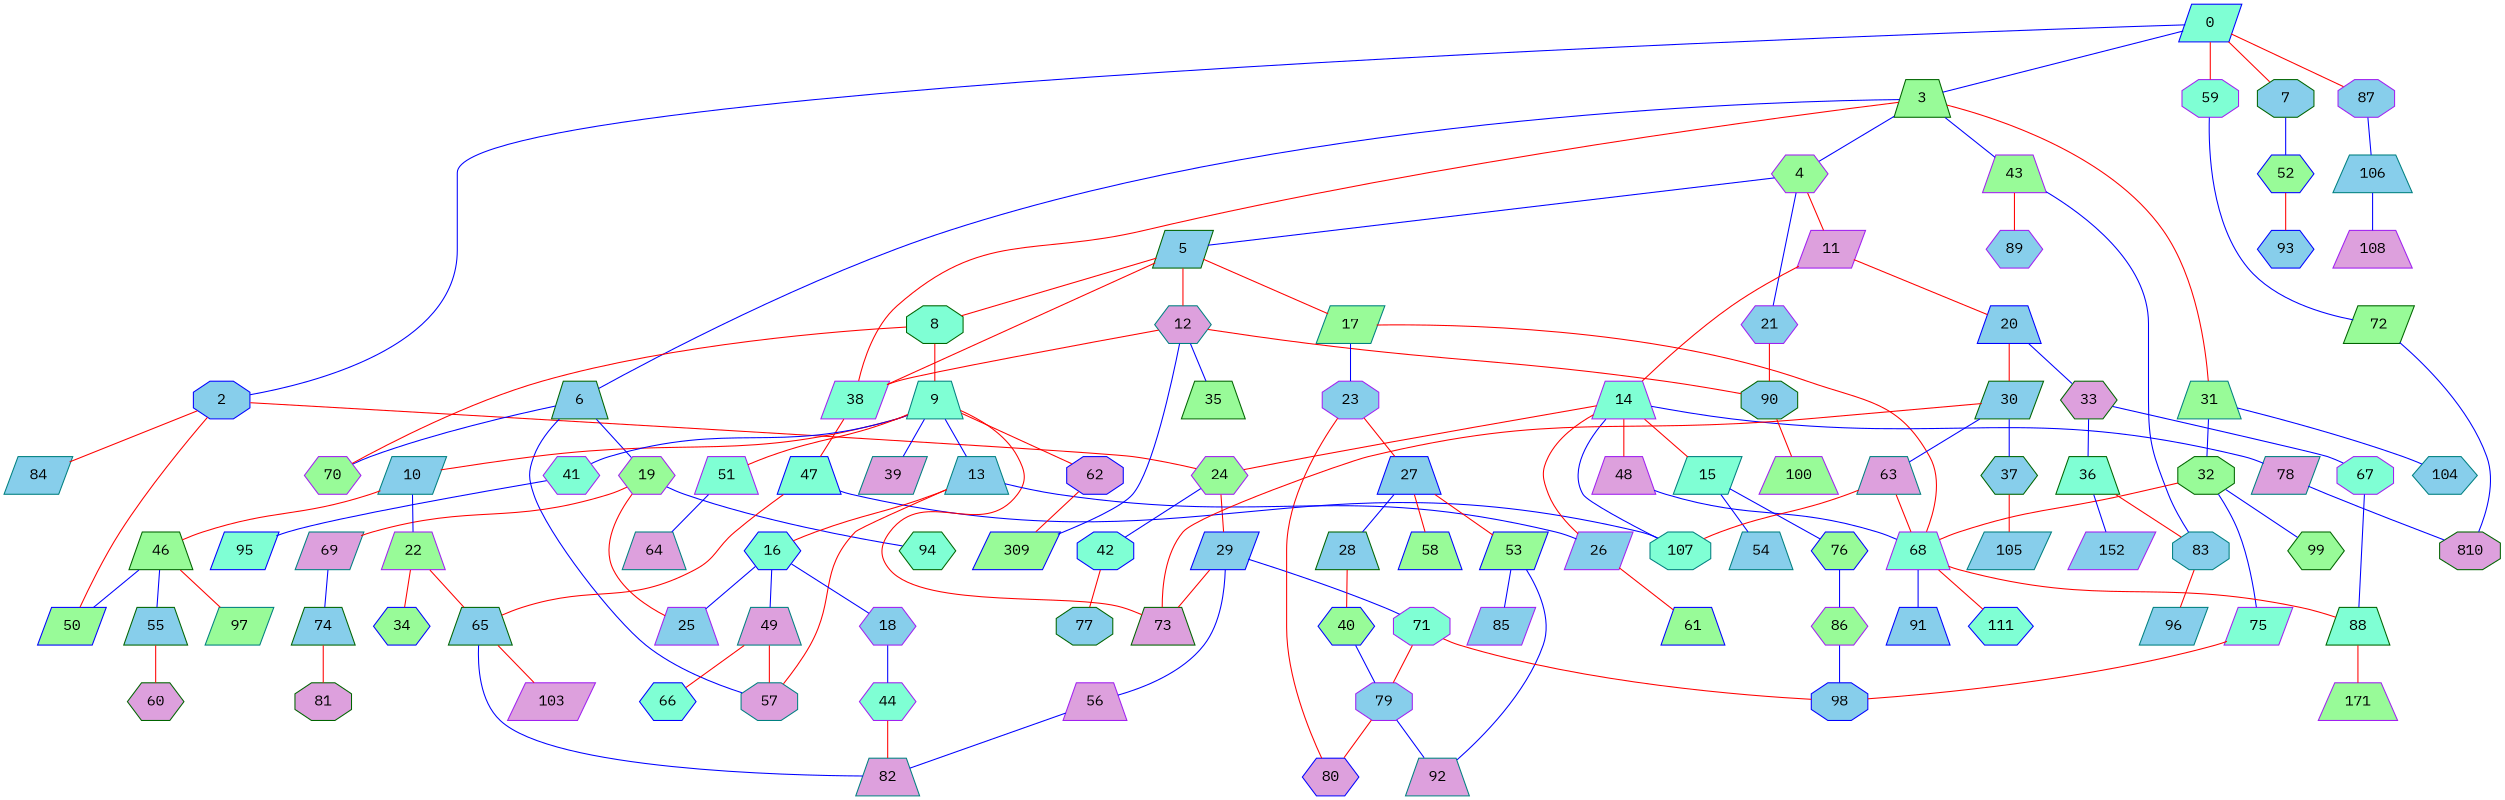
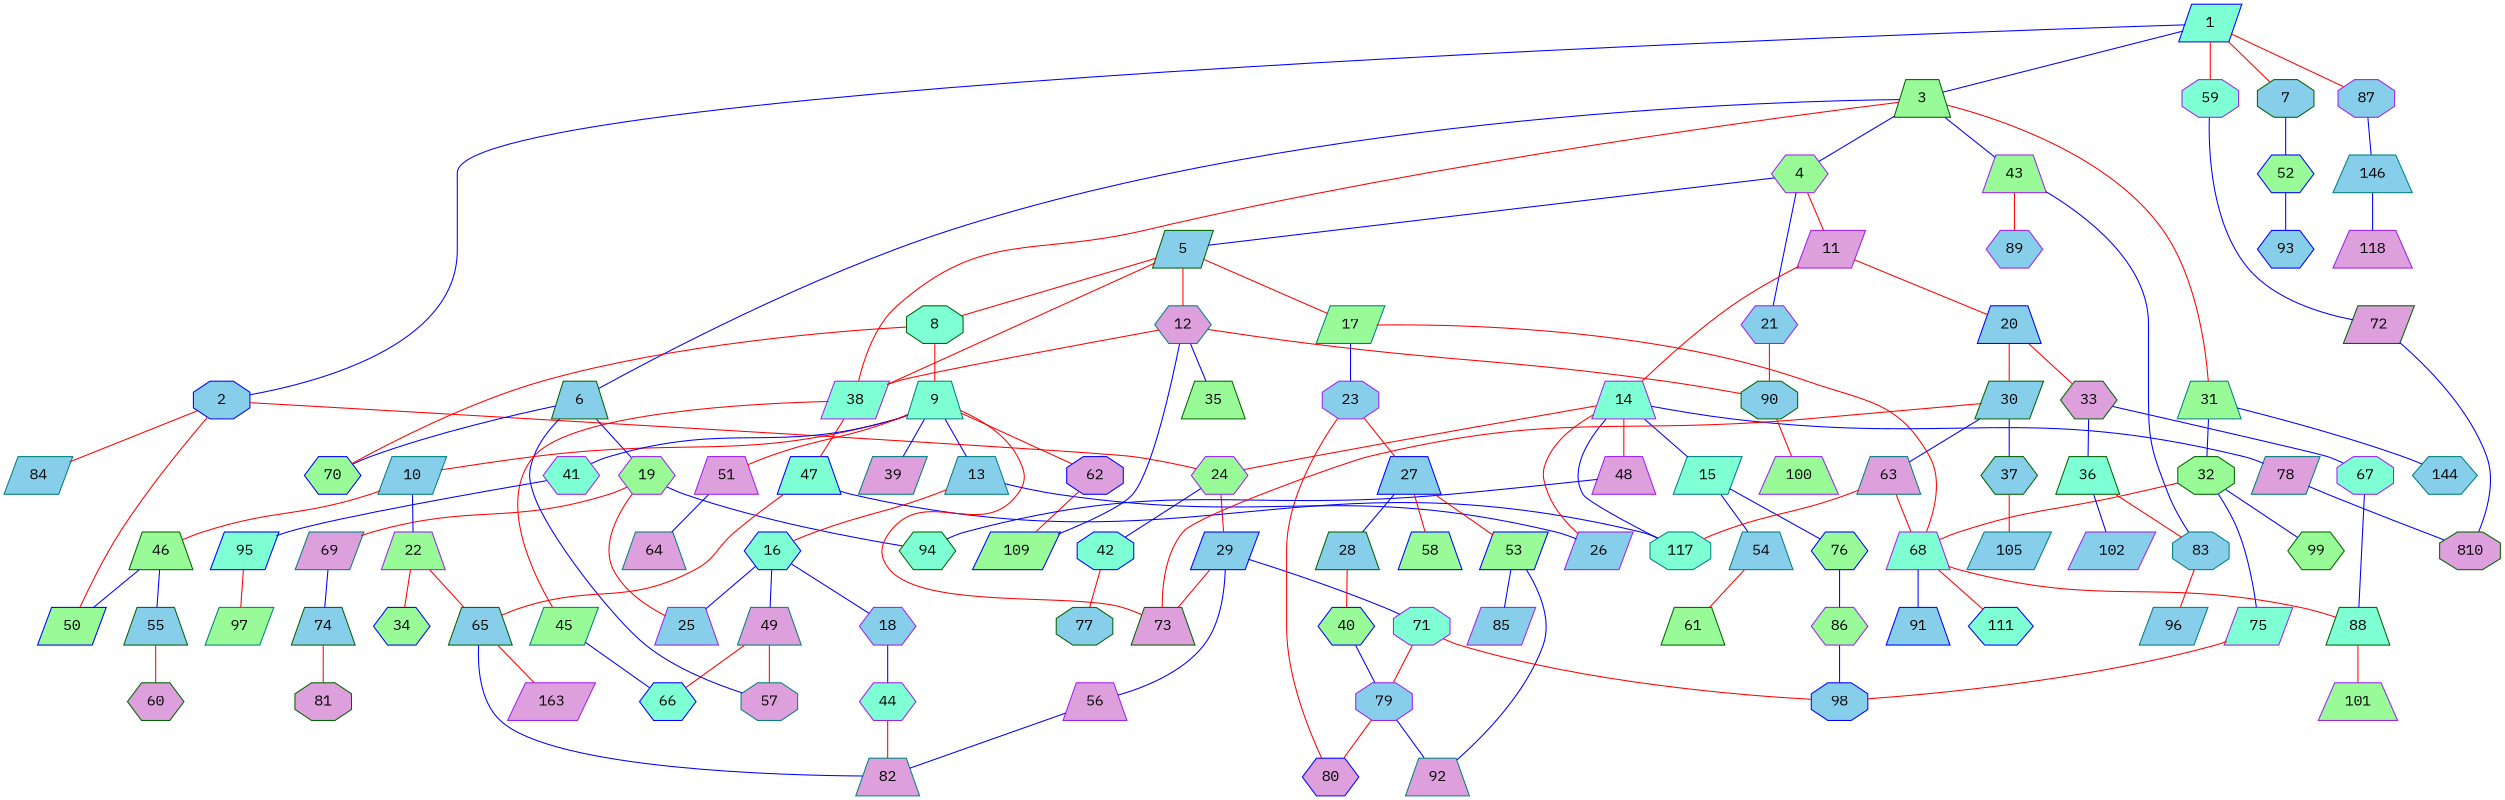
  graph {
    fontname="IBM Plex Mono"
    node [color=purple fillcolor=skyblue fontname="IBM Plex Mono" shape=trapezium style=filled]
    edge [color=red fontname="IBM Plex Mono"]
-   1 [color=blue fillcolor=aquamarine shape=parallelogram label=0]
+   1 [color=blue fillcolor=aquamarine shape=parallelogram]
    2 [color=blue shape=octagon]
    3 [color=darkgreen fillcolor=palegreen]
    7 [color=darkgreen shape=octagon]
    59 [fillcolor=aquamarine shape=octagon]
    87 [shape=octagon]
    24 [fillcolor=palegreen shape=hexagon]
    50 [color=blue fillcolor=palegreen shape=parallelogram]
    84 [color=teal shape=parallelogram]
    4 [fillcolor=palegreen shape=hexagon]
    6 [color=darkgreen]
    31 [color=teal fillcolor=palegreen]
    38 [fillcolor=aquamarine shape=parallelogram]
    43 [fillcolor=palegreen]
    52 [color=blue fillcolor=palegreen shape=hexagon]
-   72 [color=darkgreen fillcolor=palegreen shape=parallelogram]
-   106 [color=teal]
+   72 [color=darkgreen fillcolor=plum shape=parallelogram]
+   106 [color=teal label=146]
    29 [color=blue shape=parallelogram]
    42 [color=blue fillcolor=aquamarine shape=octagon]
    5 [color=darkgreen shape=parallelogram]
    11 [fillcolor=plum shape=parallelogram]
    21 [shape=hexagon]
    19 [fillcolor=palegreen shape=hexagon]
    57 [color=teal fillcolor=plum shape=octagon]
-   70 [fillcolor=palegreen shape=hexagon]
+   70 [color=blue fillcolor=palegreen shape=hexagon]
    32 [color=darkgreen fillcolor=palegreen shape=octagon]
-   104 [color=teal shape=hexagon]
+   104 [color=teal shape=hexagon label=144]
+   45 [color=teal fillcolor=palegreen shape=parallelogram]
    47 [color=blue fillcolor=aquamarine]
    83 [color=teal shape=octagon]
    89 [shape=hexagon]
    8 [color=darkgreen fillcolor=aquamarine shape=octagon]
    12 [color=teal fillcolor=plum shape=hexagon]
    17 [color=teal fillcolor=palegreen shape=parallelogram]
    14 [fillcolor=aquamarine]
    20 [color=blue]
    90 [color=darkgreen shape=octagon]
    9 [color=teal fillcolor=aquamarine]
    35 [color=darkgreen fillcolor=palegreen]
-   109 [color=blue fillcolor=palegreen shape=parallelogram label=309]
+   109 [color=blue fillcolor=palegreen shape=parallelogram]
    23 [shape=octagon]
    68 [fillcolor=aquamarine]
    25
    69 [color=teal fillcolor=plum shape=parallelogram]
    94 [color=darkgreen fillcolor=aquamarine shape=hexagon]
    93 [color=blue shape=hexagon]
    10 [color=teal shape=parallelogram]
    13 [color=teal]
    39 [color=teal fillcolor=plum shape=parallelogram]
    41 [fillcolor=aquamarine shape=hexagon]
-   51 [fillcolor=aquamarine]
+   51 [fillcolor=plum]
    62 [color=blue fillcolor=plum shape=octagon]
    73 [color=darkgreen fillcolor=plum]
    22 [fillcolor=palegreen]
    46 [color=darkgreen fillcolor=palegreen]
    16 [color=blue fillcolor=aquamarine shape=hexagon]
    26 [shape=parallelogram]
    95 [color=blue fillcolor=aquamarine shape=parallelogram]
    64 [color=teal fillcolor=plum]
    34 [color=blue fillcolor=palegreen shape=hexagon]
    65 [color=darkgreen]
    55 [color=darkgreen]
    15 [color=teal fillcolor=aquamarine shape=parallelogram]
    48 [fillcolor=plum]
    78 [color=teal fillcolor=plum shape=parallelogram]
-   107 [color=teal fillcolor=aquamarine shape=octagon]
+   107 [color=teal fillcolor=aquamarine shape=octagon label=117]
    30 [color=darkgreen shape=parallelogram]
    33 [color=darkgreen fillcolor=plum shape=hexagon]
    100 [fillcolor=palegreen]
    18 [shape=hexagon]
    49 [color=teal fillcolor=plum]
-   61 [color=blue fillcolor=palegreen]
+   61 [color=darkgreen fillcolor=palegreen]
    54 [color=teal]
    76 [color=blue fillcolor=palegreen shape=hexagon]
    n75 [color=darkgreen fillcolor=plum label=810 shape=octagon]
    86 [fillcolor=palegreen shape=hexagon]
    44 [fillcolor=aquamarine shape=hexagon]
    66 [color=blue fillcolor=aquamarine shape=hexagon]
    27 [color=blue]
    80 [color=blue fillcolor=plum shape=hexagon]
    88 [color=darkgreen fillcolor=aquamarine]
    91 [color=blue]
    111 [color=blue fillcolor=aquamarine shape=hexagon]
    82 [color=teal fillcolor=plum]
    74 [color=darkgreen]
    37 [color=darkgreen shape=hexagon]
    63 [color=teal fillcolor=plum]
    36 [color=darkgreen fillcolor=aquamarine]
    67 [fillcolor=aquamarine shape=octagon]
-   103 [fillcolor=plum shape=parallelogram]
+   103 [fillcolor=plum shape=parallelogram label=163]
    28 [color=darkgreen]
    53 [color=blue fillcolor=palegreen shape=parallelogram]
    58 [color=blue fillcolor=palegreen]
    56 [fillcolor=plum]
    71 [fillcolor=aquamarine shape=octagon]
    77 [color=darkgreen shape=octagon]
    40 [color=blue fillcolor=palegreen shape=hexagon]
    85 [shape=parallelogram]
    92 [color=teal fillcolor=plum]
    79 [shape=octagon]
    98 [color=blue shape=octagon]
    105 [color=teal shape=parallelogram]
    75 [fillcolor=aquamarine shape=parallelogram]
    99 [color=darkgreen fillcolor=palegreen shape=hexagon]
-   102 [shape=parallelogram label=152]
+   102 [shape=parallelogram]
    96 [color=teal shape=parallelogram]
    97 [color=teal fillcolor=palegreen shape=parallelogram]
    60 [color=darkgreen fillcolor=plum shape=hexagon]
-   101 [fillcolor=palegreen label=171]
+   101 [fillcolor=palegreen]
    81 [color=darkgreen fillcolor=plum shape=octagon]
-   108 [fillcolor=plum]
+   108 [fillcolor=plum label=118]
    1 -- 2 [color=blue]
    1 -- 3 [color=blue]
    1 -- 7
    1 -- 59
    1 -- 87
    2 -- 24
    2 -- 50
    2 -- 84
    3 -- 4 [color=blue]
    3 -- 6 [color=blue]
    3 -- 31
    3 -- 38
    3 -- 43 [color=blue]
    7 -- 52 [color=blue]
    59 -- 72 [color=blue]
    87 -- 106 [color=blue]
    24 -- 29
    24 -- 42 [color=blue]
    4 -- 5 [color=blue]
    4 -- 11
    4 -- 21 [color=blue]
    6 -- 19 [color=blue]
    6 -- 57 [color=blue]
    6 -- 70 [color=blue]
    31 -- 32 [color=blue]
    31 -- 104 [color=blue]
+   38 -- 45
    38 -- 47
    43 -- 83 [color=blue]
    43 -- 89
-   52 -- 93
+   52 -- 93 [color=blue]
    72 -- n75 [color=blue]
    106 -- 108 [color=blue]
    29 -- 73
    29 -- 56 [color=blue]
    29 -- 71 [color=blue]
    42 -- 77
    5 -- 38
    5 -- 8
    5 -- 12
    5 -- 17
    11 -- 14
    11 -- 20
    21 -- 90
    19 -- 25
    19 -- 69
    19 -- 94 [color=blue]
    32 -- 68
    32 -- 75 [color=blue]
    32 -- 99 [color=blue]
+   45 -- 66 [color=blue]
    47 -- 65
    47 -- 107 [color=blue]
    83 -- 96
    8 -- 70
    8 -- 9
    12 -- 38
    12 -- 90
    12 -- 35 [color=blue]
    12 -- 109 [color=blue]
    17 -- 23 [color=blue]
    17 -- 68
    14 -- 24
    14 -- 26
-   14 -- 15
+   14 -- 15 [color=blue]
    14 -- 48
    14 -- 78 [color=blue]
    14 -- 107 [color=blue]
    20 -- 30
-   20 -- 33 [color=blue]
+   20 -- 33
    90 -- 100
    9 -- 10
    9 -- 13 [color=blue]
    9 -- 39 [color=blue]
    9 -- 41 [color=blue]
    9 -- 51
    9 -- 62
    9 -- 73
    23 -- 27
    23 -- 80
    68 -- 88
    68 -- 91 [color=blue]
    68 -- 111
    69 -- 74 [color=blue]
    10 -- 22 [color=blue]
    10 -- 46
-   13 -- 57
    13 -- 16
    13 -- 26 [color=blue]
    41 -- 95 [color=blue]
    51 -- 64 [color=blue]
    62 -- 109
    22 -- 34
    22 -- 65
    46 -- 50 [color=blue]
    46 -- 55 [color=blue]
    16 -- 25 [color=blue]
    16 -- 18 [color=blue]
    16 -- 49 [color=blue]
-   26 -- 61
-   46 -- 97
+   54 -- 61
+   95 -- 97
    65 -- 82 [color=blue]
    65 -- 103
    55 -- 60
    15 -- 54 [color=blue]
    15 -- 76 [color=blue]
-   48 -- 68 [color=blue]
+   48 -- 94 [color=blue]
    78 -- n75 [color=blue]
    30 -- 73
    30 -- 37 [color=blue]
    30 -- 63 [color=blue]
    33 -- 36 [color=blue]
    33 -- 67 [color=blue]
    18 -- 44 [color=blue]
    49 -- 57
    49 -- 66
    76 -- 86 [color=blue]
    86 -- 98 [color=blue]
    44 -- 82
    27 -- 28 [color=blue]
    27 -- 53
    27 -- 58
    88 -- 101
    74 -- 81
    37 -- 105
    63 -- 68
    63 -- 107
    36 -- 83
    36 -- 102 [color=blue]
    67 -- 88 [color=blue]
    28 -- 40
    53 -- 85 [color=blue]
    53 -- 92 [color=blue]
    56 -- 82 [color=blue]
    71 -- 79
    71 -- 98
    40 -- 79 [color=blue]
    79 -- 80
    79 -- 92 [color=blue]
    75 -- 98
  }
